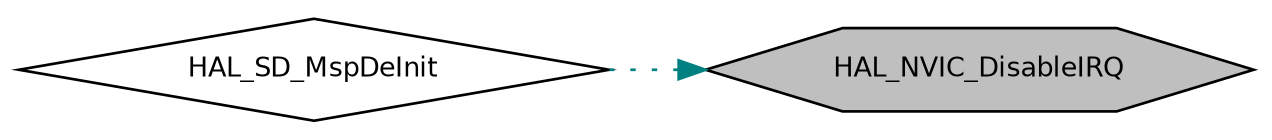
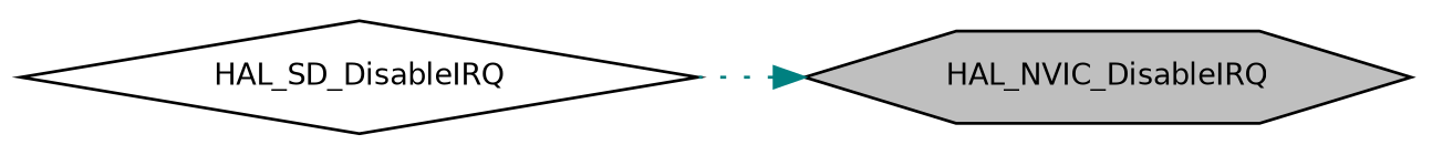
  digraph {
    rankdir=RL
    node [color=black fontname=Helvetica fontsize=10 style=filled]
    n1 [fillcolor=grey75 fontcolor=black height=0.2 label=HAL_NVIC_DisableIRQ shape=hexagon width=0.4]
-   n2 [fillcolor=white height=0.2 label=HAL_SD_MspDeInit shape=diamond width=0.4]
+   n2 [fillcolor=white height=0.2 label=HAL_SD_DisableIRQ shape=diamond width=0.4]
    n1 -> n2 [color=teal dir=back fontname=Helvetica fontsize=10 labelfontname=Helvetica labelfontsize=10 style=dotted]
  }
